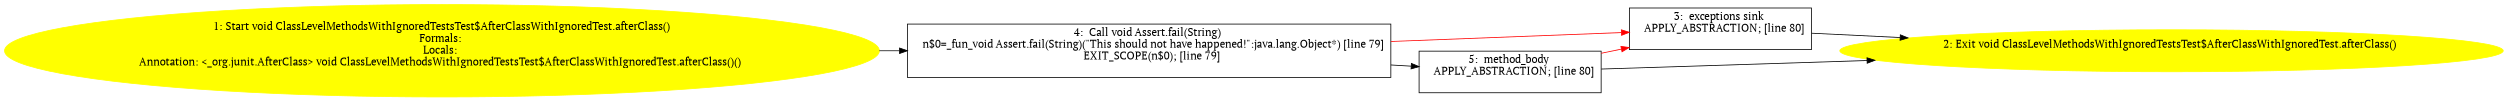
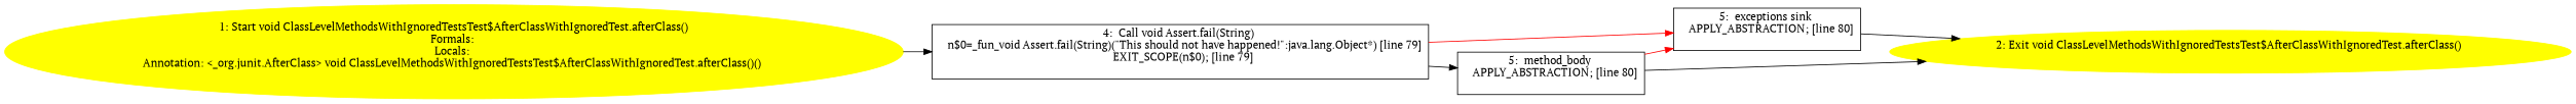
  digraph {
    rankdir=LR
    fontname="PT Serif"
    node [fontname="PT Serif" shape=box]
    edge [fontname="PT Serif"]
    n1 [color=yellow label="1: Start void ClassLevelMethodsWithIgnoredTestsTest$AfterClassWithIgnoredTest.afterClass()\nFormals: \nLocals: \nAnnotation: <_org.junit.AfterClass> void ClassLevelMethodsWithIgnoredTestsTest$AfterClassWithIgnoredTest.afterClass()() \n  " style=filled shape=""]
    n2 [label="4:  Call void Assert.fail(String) \n   n$0=_fun_void Assert.fail(String)(\"This should not have happened!\":java.lang.Object*) [line 79]\n  EXIT_SCOPE(n$0); [line 79]\n "]
-   n3 [label="3:  exceptions sink \n   APPLY_ABSTRACTION; [line 80]\n "]
+   n3 [label="5:  exceptions sink \n   APPLY_ABSTRACTION; [line 80]\n "]
    n4 [label="5:  method_body \n   APPLY_ABSTRACTION; [line 80]\n "]
    n5 [color=yellow label="2: Exit void ClassLevelMethodsWithIgnoredTestsTest$AfterClassWithIgnoredTest.afterClass() \n  " style=filled shape=""]
    n1 -> n2
    n2 -> n3 [color=red]
    n2 -> n4
    n3 -> n5
    n4 -> n3 [color=red]
    n4 -> n5
  }
